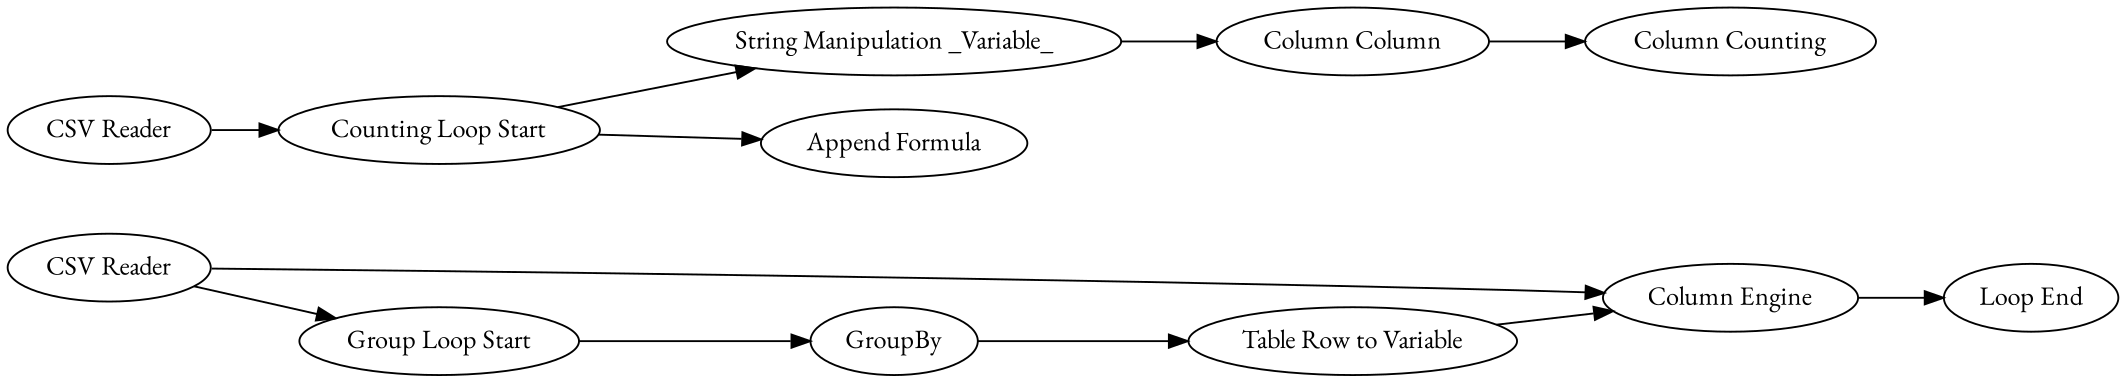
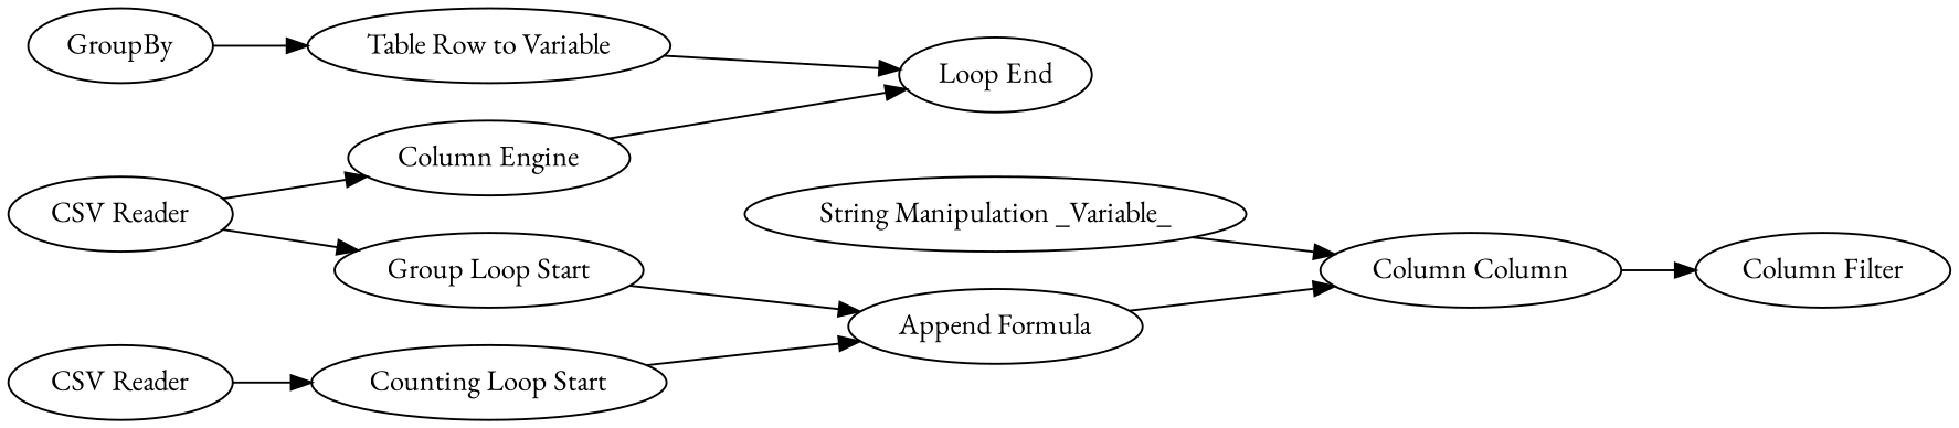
  digraph {
    fontname="EB Garamond"
    rankdir=LR
    node [fontname="EB Garamond"]
    edge [fontname="EB Garamond"]
    n1 [label="CSV Reader"]
    n2 [label="Column Engine"]
    n3 [label="Group Loop Start"]
    n4 [label="Loop End"]
    n5 [label=GroupBy]
    n6 [label="CSV Reader"]
    n7 [label="Counting Loop Start"]
    n8 [label="String Manipulation _Variable_"]
    n9 [label="Append Formula"]
    n10 [label="Table Row to Variable"]
    n11 [label="Column Column"]
-   n12 [label="Column Counting"]
+   n12 [label="Column Filter"]
    n1 -> n2
    n1 -> n3
    n2 -> n4
-   n3 -> n5
+   n3 -> n9
    n5 -> n10
    n6 -> n7
-   n7 -> n8
    n7 -> n9
    n8 -> n11
-   n10 -> n2
+   n9 -> n11
+   n10 -> n4
    n11 -> n12
  }
